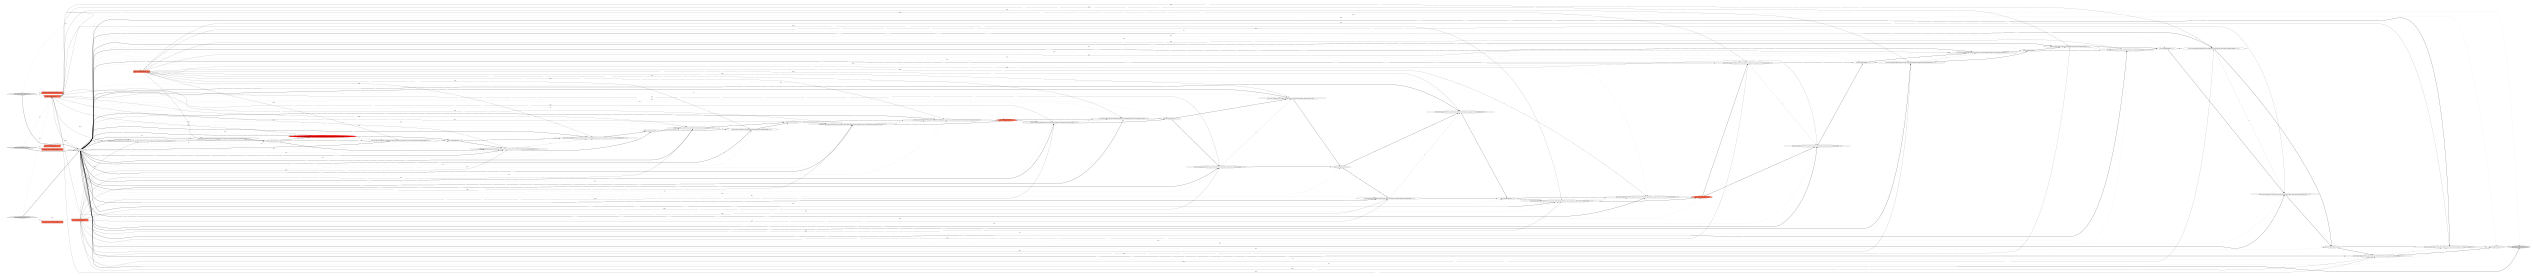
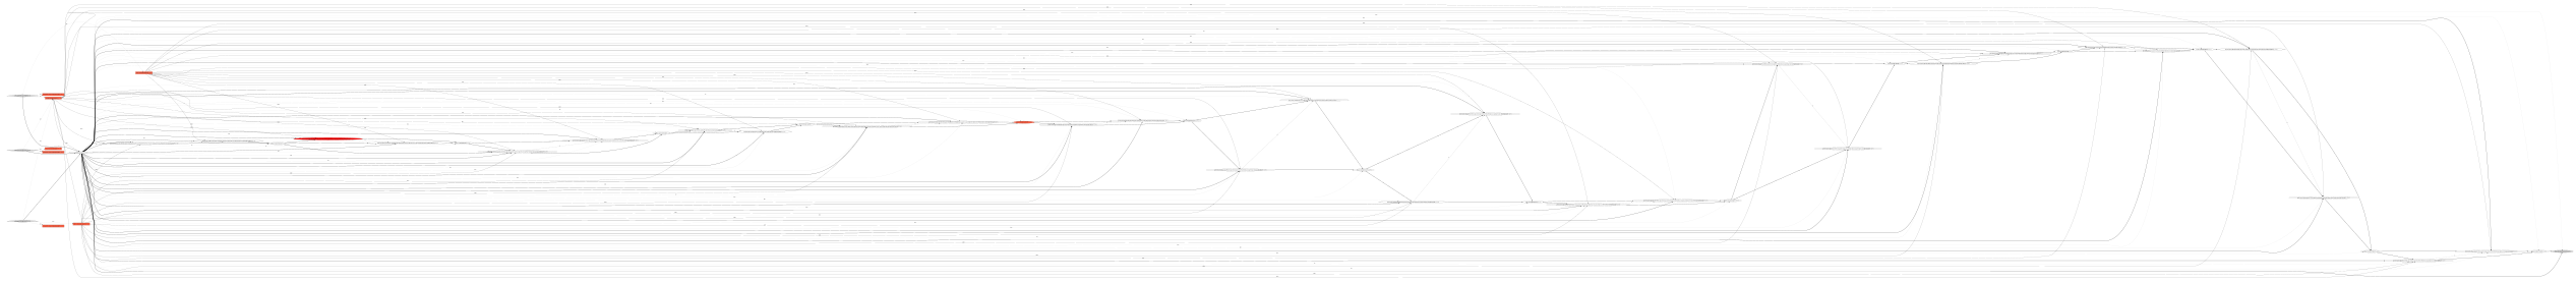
  digraph {
    fontname=Merriweather
    rankdir=LR
    node [fillcolor=white fontname=Merriweather shape=ellipse style=filled]
    edge [fontname=Merriweather style=bold]
    n1 [label="return true@@@31@@@['1', '1', '1']"]
    n2 [fillcolor=lightgray label="return false@@@32@@@['1', '1', '1']"]
    n3 [fillcolor=tomato label="String name@@@2@@@['1', '1', '1']" shape=box]
    n4 [label="getOrCreateConfiguration((MQ2Component)component).setRegion((java.lang.String)value)@@@20@@@['1', '1', '0']"]
    n5 [label="getOrCreateConfiguration((MQ2Component)component).setProxyProtocol((software.amazon.awssdk.core.Protocol)value)@@@18@@@['1', '1', '0']"]
    n6 [label="getOrCreateConfiguration((MQ2Component)component).setTrustAllCertificates((boolean)value)@@@22@@@['1', '1', '0']"]
    n7 [fillcolor=red label="getOrCreateConfiguration((MQ2Component)component).setAutoDiscoverClient((boolean)value)@@@6@@@['1', '0', '0']"]
    n8 [label="getOrCreateConfiguration((MQ2Component)component).setProxyPort((java.lang.Integer)value)@@@16@@@['1', '1', '0']"]
    n9 [label="getOrCreateConfiguration((MQ2Component)component).setOperation((org.apache.camel.component.aws2.mq.MQ2Operations)value)@@@10@@@['1', '1', '0']"]
    n10 [label="((MQ2Component)component).setLazyStartProducer((boolean)value)@@@8@@@['1', '1', '0']"]
    n11 [label="((MQ2Component)component).setConfiguration((org.apache.camel.component.aws2.mq.MQ2Configuration)value)@@@6@@@['1', '1', '0']"]
    n12 [label="name@@@3@@@['1', '1', '1']" shape=diamond]
    n13 [label="((MQ2Component)component).setAutowiredEnabled((boolean)value)@@@24@@@['1', '1', '0']"]
    n14 [label="getOrCreateConfiguration((MQ2Component)component).setProxyHost((java.lang.String)value)@@@14@@@['1', '1', '0']"]
    n15 [label="getOrCreateConfiguration((MQ2Component)component).setSecretKey((java.lang.String)value)@@@28@@@['1', '1', '0']"]
    n16 [label="getOrCreateConfiguration((MQ2Component)component).setPojoRequest((boolean)value)@@@12@@@['1', '1', '0']"]
    n17 [label="getOrCreateConfiguration((MQ2Component)component).setAccessKey((java.lang.String)value)@@@26@@@['1', '1', '0']"]
    n18 [label="getOrCreateConfiguration((MQ2Component)component).setAmazonMqClient((software.amazon.awssdk.services.mq.MqClient)value)@@@4@@@['1', '1', '0']"]
    n19 [label="return true@@@23@@@['1', '1', '1']"]
    n20 [label="getOrCreateConfiguration((ECS2Component)component).setRegion((java.lang.String)value)@@@22@@@['0', '0', '1']"]
    n21 [label="getOrCreateConfiguration((ECS2Component)component).setProxyProtocol((software.amazon.awssdk.core.Protocol)value)@@@20@@@['0', '0', '1']"]
-   n22 [fillcolor=tomato label="return true@@@21@@@['1', '1', '1']"]
+   n22 [label="return true@@@21@@@['1', '1', '1']"]
    n23 [label="getOrCreateConfiguration((ECS2Component)component).setTrustAllCertificates((boolean)value)@@@24@@@['0', '0', '1']"]
    n24 [label="return true@@@25@@@['1', '1', '1']"]
    n25 [label="return true@@@7@@@['1', '0', '1']"]
    n26 [label="((ECS2Component)component).setConfiguration((org.apache.camel.component.aws2.ecs.ECS2Configuration)value)@@@6@@@['0', '0', '1']"]
    n27 [label="getOrCreateConfiguration((ECS2Component)component).setProxyPort((java.lang.Integer)value)@@@18@@@['0', '0', '1']"]
    n28 [label="return true@@@19@@@['1', '1', '1']"]
    n29 [fillcolor=tomato label="return true@@@13@@@['1', '1', '1']"]
    n30 [label="getOrCreateConfiguration((ECS2Component)component).setOperation((org.apache.camel.component.aws2.ecs.ECS2Operations)value)@@@12@@@['0', '0', '1']"]
    n31 [label="((ECS2Component)component).setLazyStartProducer((boolean)value)@@@10@@@['0', '0', '1']"]
    n32 [label="return true@@@11@@@['1', '1', '1']"]
    n33 [label="return true@@@9@@@['1', '1', '1']"]
    n34 [label="getOrCreateConfiguration((ECS2Component)component).setEcsClient((software.amazon.awssdk.services.ecs.EcsClient)value)@@@8@@@['0', '0', '1']"]
    n35 [label="getOrCreateConfiguration((ECS2Component)component).setAutoDiscoverClient((boolean)value)@@@4@@@['0', '0', '1']"]
    n36 [label="return true@@@5@@@['1', '1', '1']"]
    n37 [label="((ECS2Component)component).setAutowiredEnabled((boolean)value)@@@26@@@['0', '0', '1']"]
    n38 [label="return true@@@27@@@['1', '1', '1']"]
    n39 [label="getOrCreateConfiguration((ECS2Component)component).setPojoRequest((boolean)value)@@@14@@@['0', '0', '1']"]
    n40 [label="return true@@@17@@@['1', '1', '1']"]
    n41 [label="getOrCreateConfiguration((ECS2Component)component).setProxyHost((java.lang.String)value)@@@16@@@['0', '0', '1']"]
    n42 [label="getOrCreateConfiguration((ECS2Component)component).setAccessKey((java.lang.String)value)@@@28@@@['0', '0', '1']"]
    n43 [label="getOrCreateConfiguration((ECS2Component)component).setSecretKey((java.lang.String)value)@@@30@@@['0', '0', '1']"]
    n44 [label="return true@@@15@@@['1', '1', '1']"]
    n45 [label="return true@@@29@@@['1', '1', '1']"]
    n46 [fillcolor=tomato label="String name@@@2@@@['1', '0', '0']" shape=box]
    n47 [fillcolor=tomato label="Object value@@@2@@@['0', '0', '1']" shape=box]
    n48 [fillcolor=lightgray label="setPropertyOnComponent['1', '0', '0']" shape=diamond]
    n49 [fillcolor=tomato label="Component component@@@2@@@['1', '0', '0']" shape=box]
    n50 [fillcolor=lightgray label="setPropertyOnComponent['0', '0', '1']" shape=diamond]
    n51 [fillcolor=tomato label="Component component@@@2@@@['0', '0', '1']" shape=box]
    n52 [fillcolor=tomato label="Object value@@@2@@@['0', '1', '0']" shape=box]
    n53 [fillcolor=tomato label="Component component@@@2@@@['0', '1', '0']" shape=box]
    n54 [fillcolor=lightgray label="setPropertyOnComponent['0', '1', '0']" shape=diamond]
    n1 -> n2
    n3 -> n4 [label=value style=solid]
    n3 -> n5 [label=value style=solid]
    n3 -> n6 [label=value style=solid]
    n3 -> n7 [label=value style=solid]
    n3 -> n8 [label=value style=solid]
    n3 -> n9 [label=value style=solid]
    n3 -> n10 [label=value style=solid]
    n3 -> n11 [label=value style=solid]
    n3 -> n12 [label=value style=solid]
    n3 -> n13 [label=value style=solid]
    n3 -> n14 [label=value style=solid]
    n3 -> n15 [label=value style=solid]
    n3 -> n16 [label=value style=solid]
    n3 -> n17 [label=value style=solid]
    n3 -> n18 [label=value style=solid]
    n4 -> n19
    n4 -> n20 [label=0 style=dashed]
    n5 -> n21 [label=0 style=dashed]
    n5 -> n22
    n6 -> n23 [label=0 style=dashed]
    n6 -> n24
    n7 -> n25
    n7 -> n26 [label=0 style=dashed]
    n8 -> n27 [label=0 style=dashed]
    n8 -> n28
    n9 -> n29
    n9 -> n30 [label=0 style=dashed]
    n10 -> n31 [label=0 style=dashed]
    n10 -> n32
    n11 -> n33
    n11 -> n34 [label=0 style=dashed]
    n12 -> n1 [label=true style=dotted]
    n12 -> n2 [label=true style=dotted]
    n12 -> n2
    n12 -> n4
    n12 -> n4 [label=true style=dotted]
    n12 -> n5
    n12 -> n5 [label=true style=dotted]
    n12 -> n6
    n12 -> n6 [label=true style=dotted]
    n12 -> n7 [label=true style=dotted]
    n12 -> n7
    n12 -> n8 [label=true style=dotted]
    n12 -> n8
    n12 -> n9 [label=true style=dotted]
    n12 -> n9
    n12 -> n10 [label=true style=dotted]
    n12 -> n10
    n12 -> n11 [label=true style=dotted]
    n12 -> n11
    n12 -> n13 [label=true style=dotted]
    n12 -> n13
    n12 -> n14
    n12 -> n14 [label=true style=dotted]
    n12 -> n15
    n12 -> n15 [label=true style=dotted]
    n12 -> n16
    n12 -> n16 [label=true style=dotted]
    n12 -> n17
    n12 -> n17 [label=true style=dotted]
    n12 -> n18 [label=true style=dotted]
    n12 -> n18
    n12 -> n19 [label=true style=dotted]
    n12 -> n20 [label=true style=dotted]
    n12 -> n20
    n12 -> n21 [label=true style=dotted]
    n12 -> n21
    n12 -> n22 [label=true style=dotted]
    n12 -> n23 [label=true style=dotted]
    n12 -> n23
    n12 -> n24 [label=true style=dotted]
    n12 -> n25 [label=true style=dotted]
    n12 -> n26
    n12 -> n26 [label=true style=dotted]
    n12 -> n27 [label=true style=dotted]
    n12 -> n27
    n12 -> n28 [label=true style=dotted]
    n12 -> n29 [label=true style=dotted]
    n12 -> n30 [label=true style=dotted]
    n12 -> n30
    n12 -> n31 [label=true style=dotted]
    n12 -> n31
    n12 -> n32 [label=true style=solid]
    n12 -> n33 [label=true style=dotted]
    n12 -> n34 [label=true style=dotted]
    n12 -> n34
    n12 -> n35
    n12 -> n35 [label=true style=dotted]
    n12 -> n36 [label=true style=dotted]
    n12 -> n37
    n12 -> n37 [label=true style=dotted]
    n12 -> n38 [label=true style=dotted]
    n12 -> n39
    n12 -> n39 [label=true style=dotted]
    n12 -> n40 [label=true style=dotted]
    n12 -> n41 [label=true style=dotted]
    n12 -> n41
    n12 -> n42
    n12 -> n42 [label=true style=dotted]
    n12 -> n43
    n12 -> n43 [label=true style=dotted]
    n12 -> n44 [label=true style=dotted]
    n12 -> n45 [label=true style=dotted]
    n13 -> n37 [label=0 style=dashed]
    n13 -> n38
    n14 -> n40
    n14 -> n41 [label=0 style=dashed]
    n15 -> n1
    n15 -> n43 [label=0 style=dashed]
    n16 -> n39 [label=0 style=dashed]
    n16 -> n44
    n17 -> n42 [label=0 style=dashed]
    n17 -> n45
    n18 -> n35 [label=0 style=dashed]
    n18 -> n36
    n19 -> n6
    n19 -> n23
    n20 -> n19
    n21 -> n22
    n22 -> n4
    n22 -> n20
    n23 -> n24
    n24 -> n13
    n24 -> n37
    n25 -> n11
    n25 -> n34
    n26 -> n25
    n27 -> n28
    n28 -> n5
    n28 -> n21
    n29 -> n16
    n29 -> n39
    n30 -> n29
    n31 -> n32
    n32 -> n9
    n32 -> n30
    n33 -> n10
    n33 -> n31
    n34 -> n33
    n35 -> n36
    n36 -> n7
    n36 -> n11
    n36 -> n26
    n37 -> n38
    n38 -> n17
    n38 -> n42
    n39 -> n44
    n40 -> n8
    n40 -> n27
    n41 -> n40
    n42 -> n45
    n43 -> n1
    n44 -> n14
    n44 -> n41
    n45 -> n15
    n45 -> n43
    n47 -> n20 [label=value style=solid]
    n47 -> n21 [label=value style=solid]
    n47 -> n23 [label=value style=solid]
    n47 -> n26 [label=value style=solid]
    n47 -> n27 [label=value style=solid]
    n47 -> n30 [label=value style=solid]
    n47 -> n31 [label=value style=solid]
    n47 -> n34 [label=value style=solid]
    n47 -> n35 [label=value style=solid]
    n47 -> n37 [label=value style=solid]
    n47 -> n39 [label=value style=solid]
    n47 -> n41 [label=value style=solid]
    n47 -> n42 [label=value style=solid]
    n47 -> n43 [label=value style=solid]
    n48 -> n3 [label=true style=dotted]
    n48 -> n12
    n48 -> n46 [label=true style=dotted]
    n48 -> n49 [label=true style=dotted]
    n50 -> n3 [label=true style=dotted]
    n50 -> n12
    n50 -> n47 [label=true style=dotted]
    n50 -> n51 [label=true style=dotted]
    n52 -> n4 [label=value style=solid]
    n52 -> n5 [label=value style=solid]
    n52 -> n6 [label=value style=solid]
    n52 -> n8 [label=value style=solid]
    n52 -> n9 [label=value style=solid]
    n52 -> n10 [label=value style=solid]
    n52 -> n11 [label=value style=solid]
    n52 -> n13 [label=value style=solid]
    n52 -> n14 [label=value style=solid]
    n52 -> n15 [label=value style=solid]
    n52 -> n16 [label=value style=solid]
    n52 -> n17 [label=value style=solid]
    n52 -> n18 [label=value style=solid]
    n54 -> n3 [label=true style=dotted]
    n54 -> n12
    n54 -> n52 [label=true style=dotted]
    n54 -> n53 [label=true style=dotted]
  }
